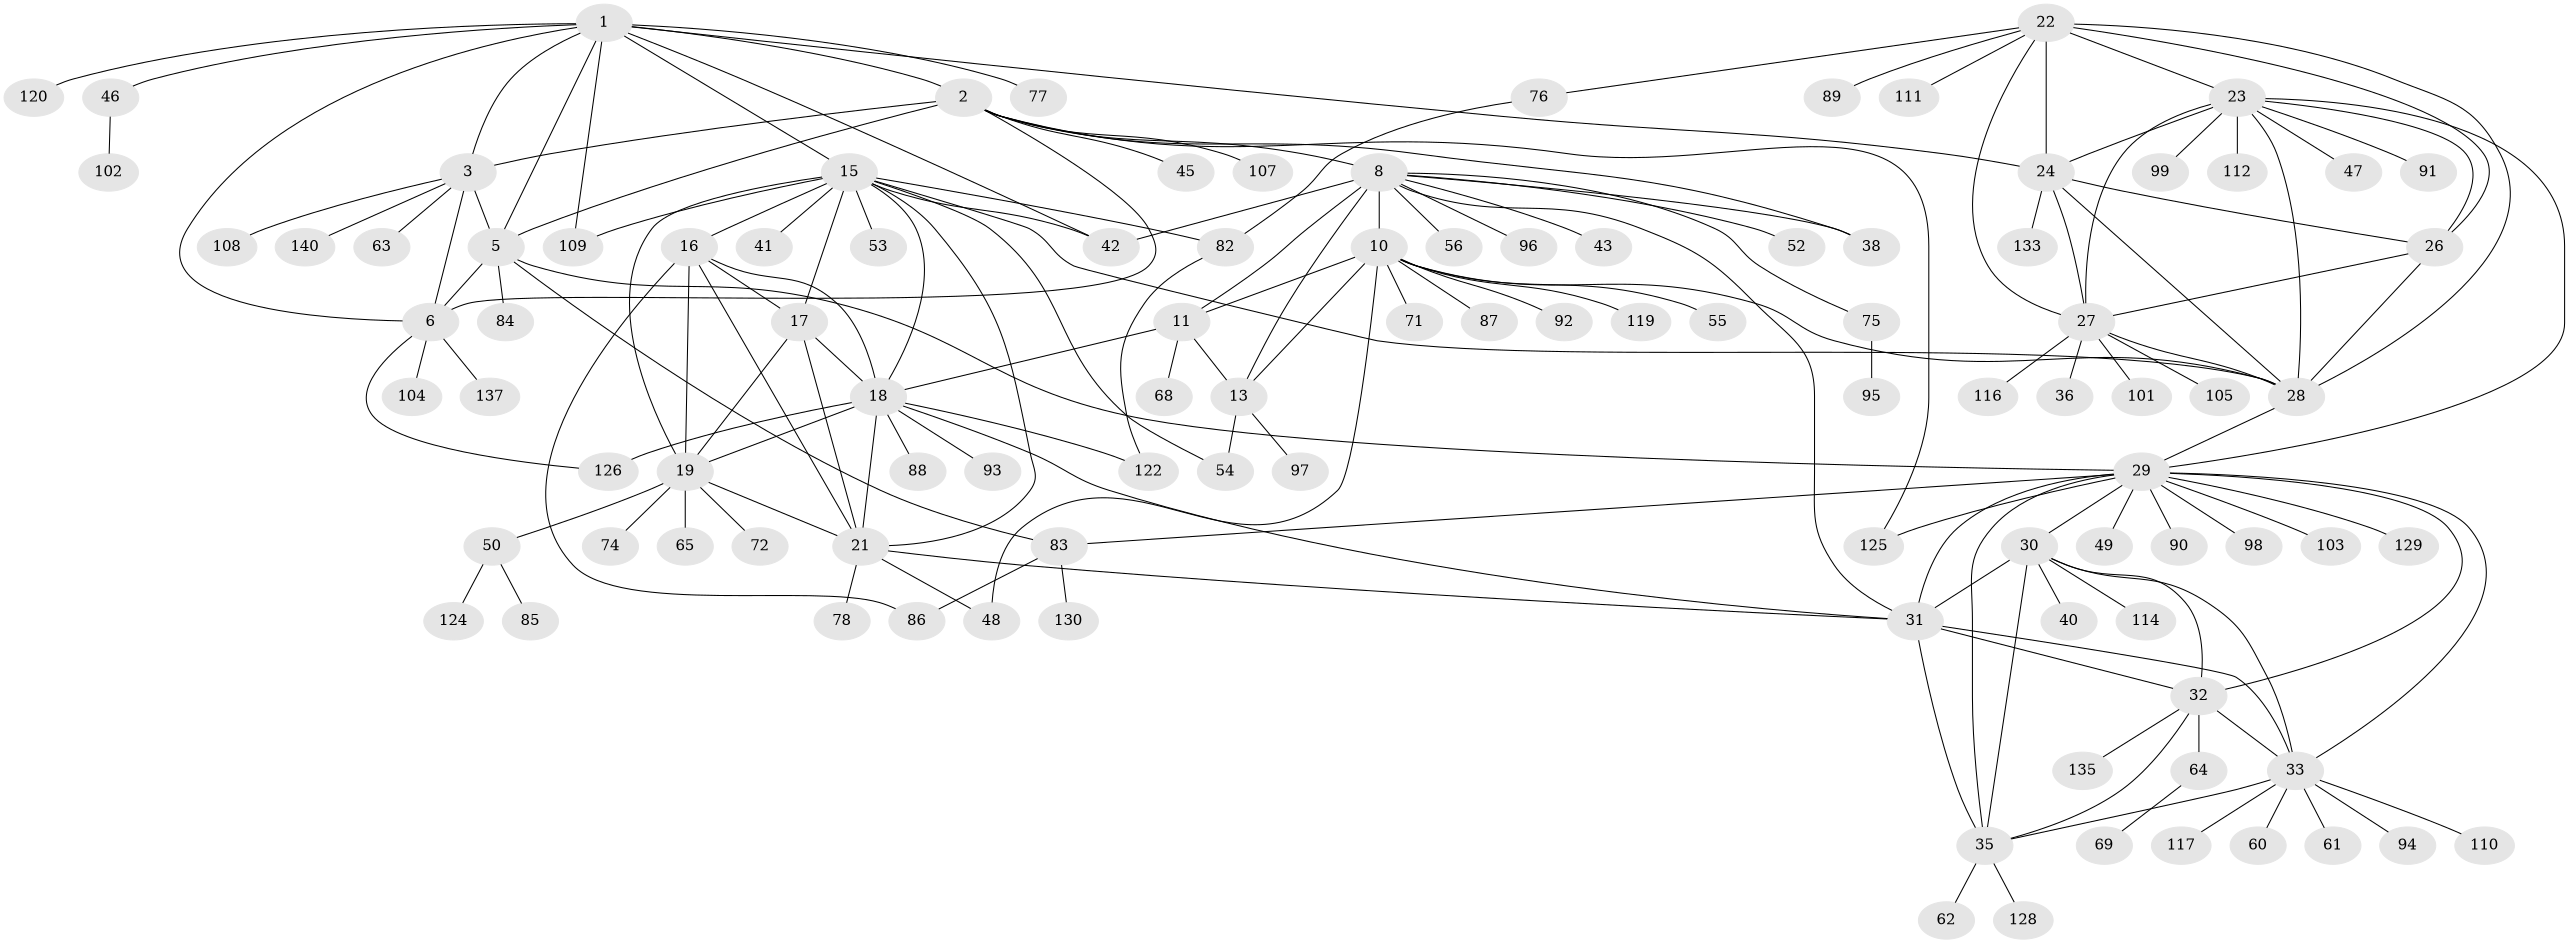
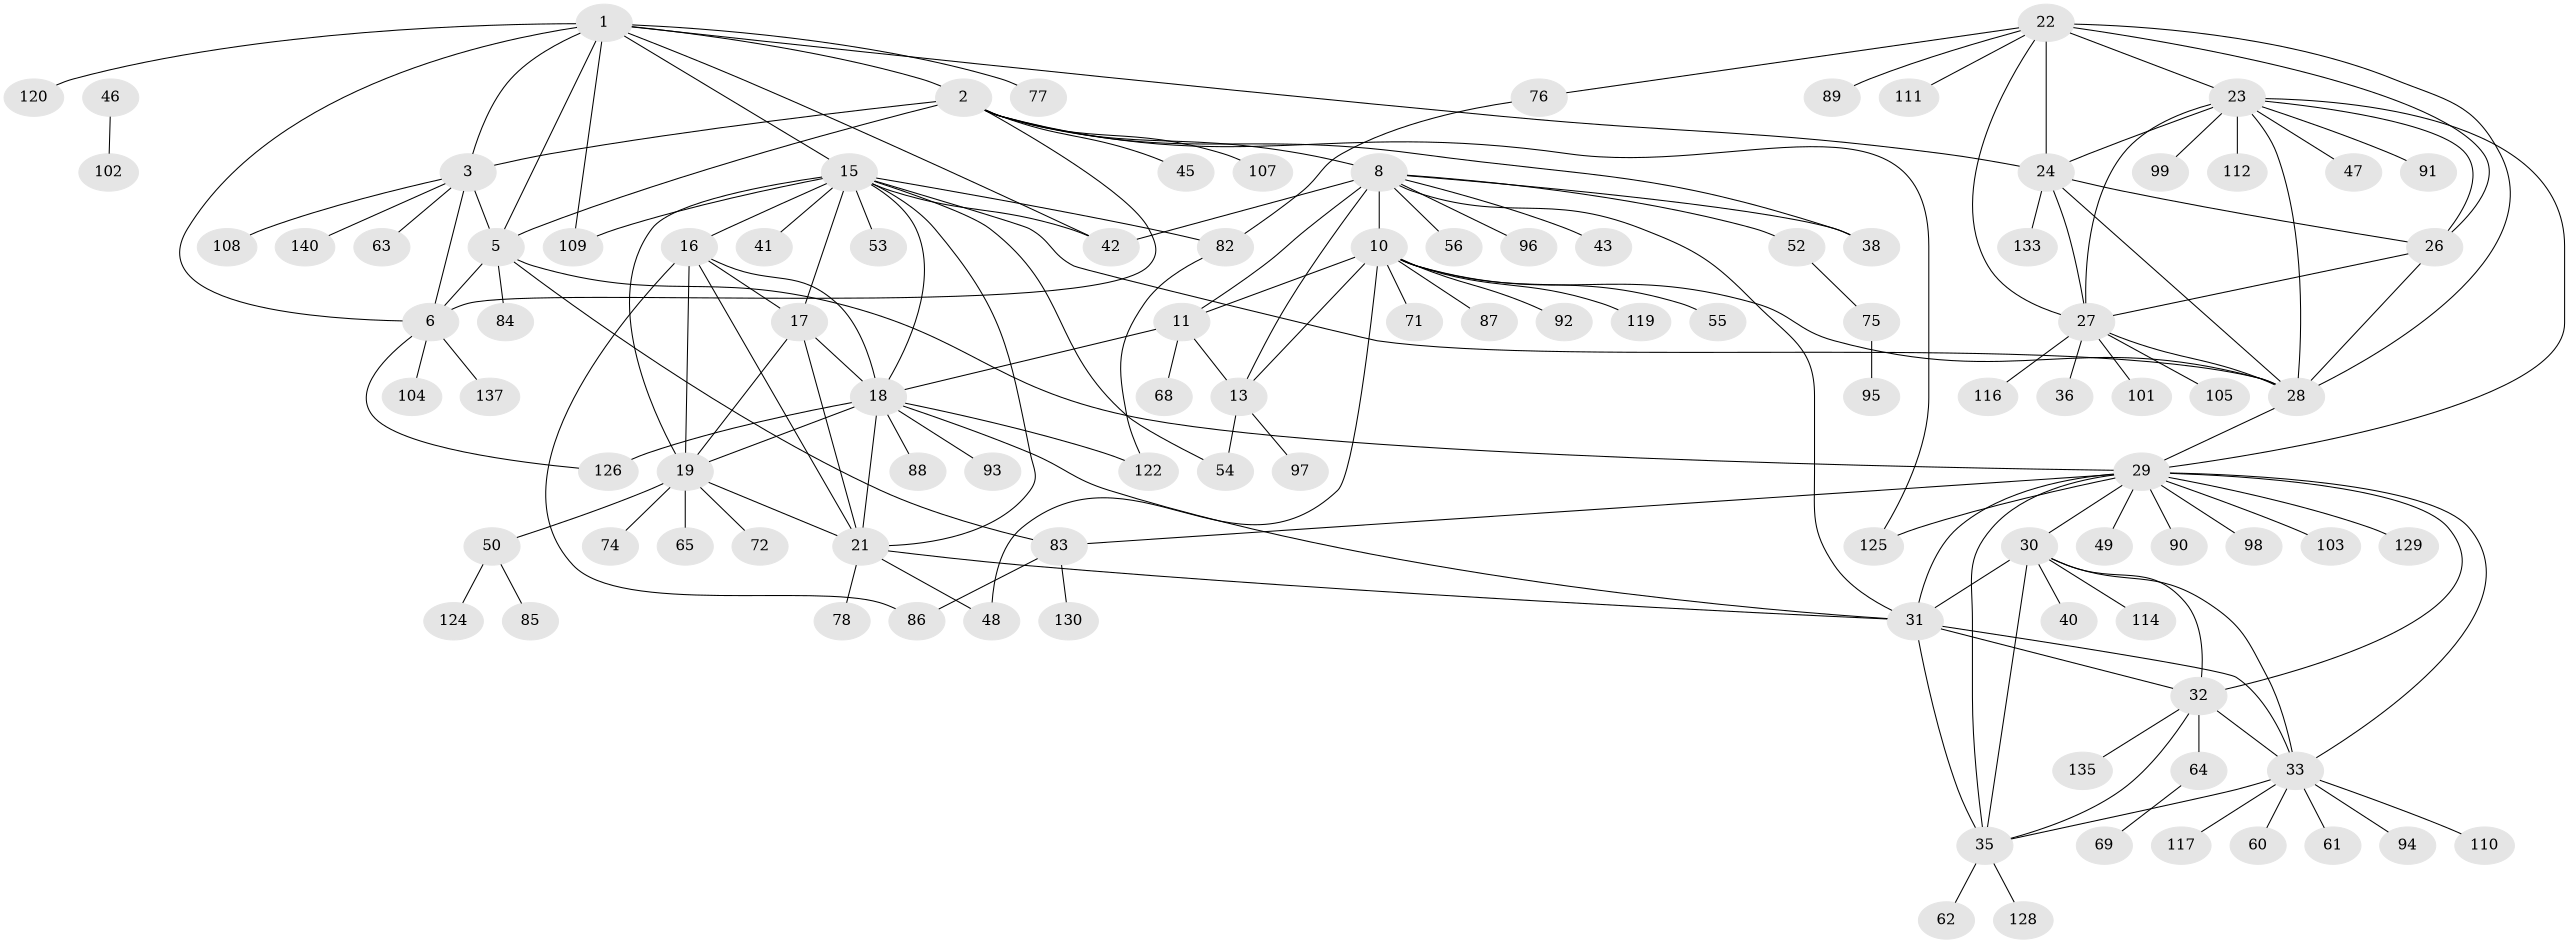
  graph {
    node [color=gray90 style=filled]
    1 [super="+4"]
    2 [super="+7"]
    3 [super="+81"]
    5 [super="+118"]
    6
    15 [super="+70"]
    24 [super="+57"]
    42 [super="+134"]
    46
    77
    109
    120
    8 [super="+9"]
    38 [super="+123"]
    45
    107
    125
    63
    108
    140
    29 [super="+34"]
    83 [super="+113"]
    84
    104
    126
    137 [super="+139"]
    28 [super="+39"]
    18 [super="+20"]
    54
    16
    17
    19 [super="+79"]
    21 [super="+138"]
    41
    53
    82 [super="+127"]
    26 [super="+44"]
    27 [super="+73"]
    133
    102
    10 [super="+12"]
    11 [super="+51"]
    13 [super="+14"]
    31 [super="+37"]
    43
    52
    56
    75 [super="+131"]
    96 [super="+136"]
    30 [super="+106"]
    32 [super="+115"]
    33 [super="+121"]
    35 [super="+59"]
    49
    90
    98
    103
    129
    86
    130
    48 [super="+58"]
    55
    71
    87
    92
    119
    68
    97
    95
    88
    93
    122
    50
    65
    72
    74
    78 [super="+100"]
    85
    124
    22 [super="+67"]
    23 [super="+25"]
    76
    89
    111
    47
    91
    99
    112
    36
    101
    105
    116
    40
    114
    64
    135
    60
    61
    94
    110
    117
    62
    128
    69
    1 -- 2 [weight=4]
    1 -- 3 [weight=2]
    1 -- 5 [weight=2]
    1 -- 6 [weight=2]
    1 -- 15
    1 -- 24
    1 -- 42
-   1 -- 46
    1 -- 77
    1 -- 109
    1 -- 120
    2 -- 3 [weight=2]
    2 -- 5 [weight=2]
    2 -- 6 [weight=2]
    2 -- 8
    2 -- 38
    2 -- 45
    2 -- 107
    2 -- 125
    3 -- 5
    3 -- 6
    3 -- 63
    3 -- 108
    3 -- 140
    5 -- 6
    5 -- 29
    5 -- 83
    5 -- 84
    6 -- 104
    6 -- 126
    6 -- 137
    15 -- 42
    15 -- 109
    15 -- 28
    15 -- 18 [weight=2]
    15 -- 54
    15 -- 16
    15 -- 17
    15 -- 19
    15 -- 21
    15 -- 41
    15 -- 53
    15 -- 82
    24 -- 28
    24 -- 26
    24 -- 27
    24 -- 133
    46 -- 102
    8 -- 42
    8 -- 38
    8 -- 10 [weight=4]
    8 -- 11 [weight=2]
    8 -- 13 [weight=4]
    8 -- 31
    8 -- 43
    8 -- 52
    8 -- 56
-   8 -- 75
+   52 -- 75
    8 -- 96
    29 -- 125
    29 -- 83
    29 -- 31 [weight=2]
    29 -- 30 [weight=2]
    29 -- 32 [weight=2]
    29 -- 33 [weight=2]
    29 -- 35 [weight=2]
    29 -- 49
    29 -- 90
    29 -- 98
    29 -- 103
    29 -- 129
    83 -- 86
    83 -- 130
    28 -- 29
    18 -- 126
    18 -- 19 [weight=2]
    18 -- 21 [weight=2]
    18 -- 31
    18 -- 88
    18 -- 93
    18 -- 122
    16 -- 18 [weight=2]
    16 -- 17
    16 -- 19
    16 -- 21
    16 -- 86
    17 -- 18 [weight=2]
    17 -- 19
    17 -- 21
    19 -- 21
    19 -- 50
    19 -- 65
    19 -- 72
    19 -- 74
    21 -- 31
    21 -- 48
    21 -- 78
    82 -- 122
    26 -- 28
    26 -- 27
    27 -- 28
    27 -- 36
    27 -- 101
    27 -- 105
    27 -- 116
    10 -- 28
    10 -- 11 [weight=2]
    10 -- 13 [weight=4]
    10 -- 48
    10 -- 55
    10 -- 71
    10 -- 87
    10 -- 92
    10 -- 119
    11 -- 18
    11 -- 13 [weight=2]
    11 -- 68
    13 -- 54
    13 -- 97
    31 -- 32
    31 -- 33
    31 -- 35
    75 -- 95
    30 -- 31
    30 -- 32
    30 -- 33
    30 -- 35
    30 -- 40
    30 -- 114
    32 -- 33
    32 -- 35
    32 -- 64
    32 -- 135
    33 -- 35
    33 -- 60
    33 -- 61
    33 -- 94
    33 -- 110
    33 -- 117
    35 -- 62
    35 -- 128
    50 -- 85
    50 -- 124
    22 -- 24
    22 -- 28
    22 -- 26
    22 -- 27
    22 -- 23 [weight=2]
    22 -- 76
    22 -- 89
    22 -- 111
    23 -- 24 [weight=2]
    23 -- 29
    23 -- 28 [weight=2]
    23 -- 26 [weight=2]
    23 -- 27 [weight=2]
    23 -- 47
    23 -- 91
    23 -- 99
    23 -- 112
    76 -- 82
    64 -- 69
  }
